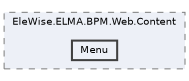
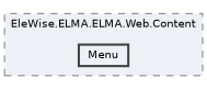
  digraph {
    compound=true
    rankdir=LR
    n1 [color=grey25 fillcolor="#edf0f7" fontname=Helvetica fontsize=10 height=0.2 label=Menu shape=box style="filled,bold" width=0.4]
    subgraph cluster_1 {
      bgcolor="#edf0f7"
      fontname=Helvetica
      fontsize=10
-     label="EleWise.ELMA.BPM.Web.Content"
+     label="EleWise.ELMA.ELMA.Web.Content"
      pencolor=grey50
      style="filled,dashed"
      n1
    }
  }
